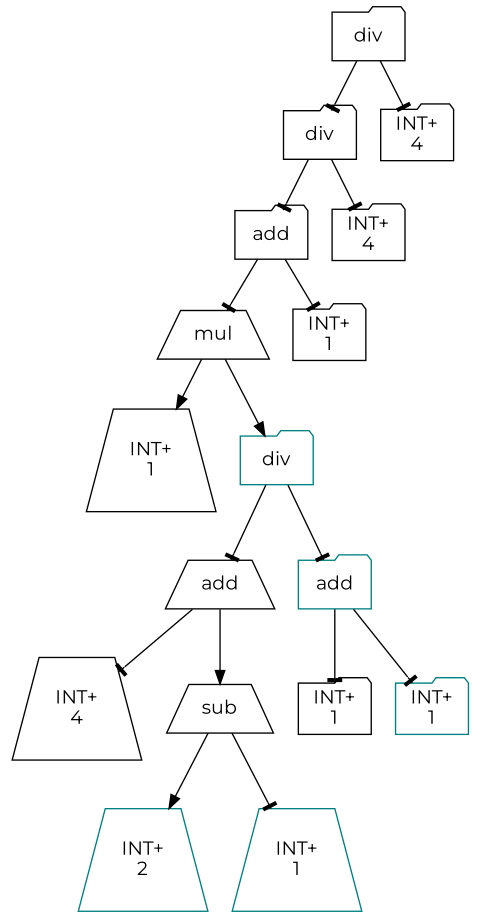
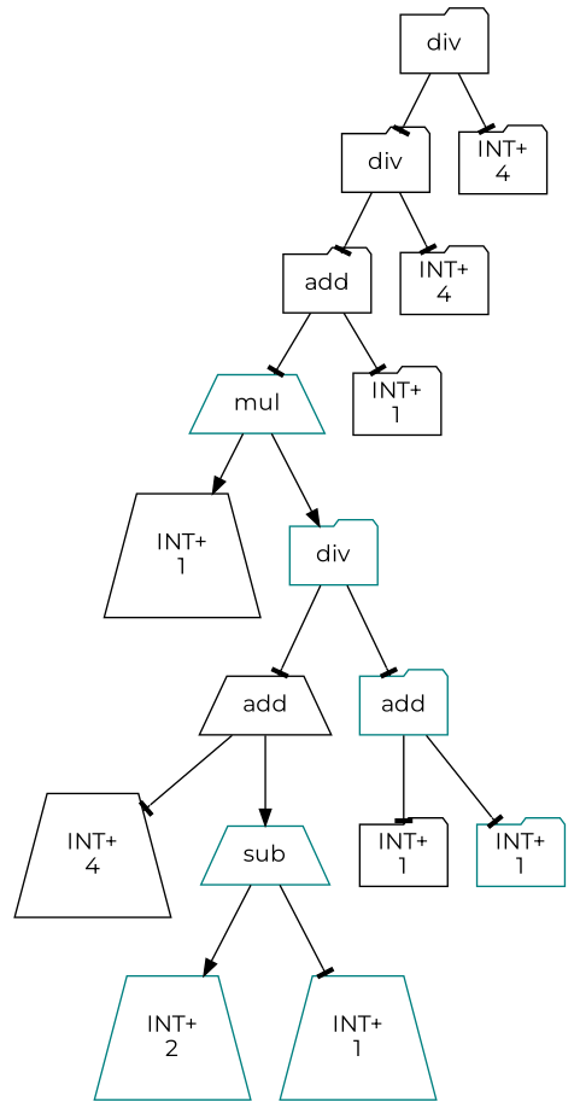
  digraph {
    fontname=Montserrat
    node [color=black fontname=Montserrat shape=folder]
    edge [arrowhead=tee fontname=Montserrat]
    n1 [label=div]
    n2 [label=div]
    n3 [label="INT+\n4"]
    n4 [label=add]
    n5 [label="INT+\n4"]
-   n6 [label=mul shape=trapezium]
+   n6 [color=teal label=mul shape=trapezium]
    n7 [label="INT+\n1"]
    n8 [label="INT+\n1" shape=trapezium]
    n9 [color=teal label=div]
    n10 [label=add shape=trapezium]
    n11 [color=teal label=add]
    n12 [label="INT+\n4" shape=trapezium]
-   n13 [label=sub shape=trapezium]
+   n13 [color=teal label=sub shape=trapezium]
    n14 [label="INT+\n1"]
    n15 [color=teal label="INT+\n1"]
    n16 [color=teal label="INT+\n2" shape=trapezium]
    n17 [color=teal label="INT+\n1" shape=trapezium]
    n1 -> n2
    n1 -> n3
    n2 -> n4
    n2 -> n5
    n4 -> n6
    n4 -> n7
    n6 -> n8 [arrowhead=normal]
    n6 -> n9 [arrowhead=normal]
    n9 -> n10
    n9 -> n11
    n10 -> n12
    n10 -> n13 [arrowhead=normal]
    n11 -> n14
    n11 -> n15
    n13 -> n16 [arrowhead=normal]
    n13 -> n17
  }
